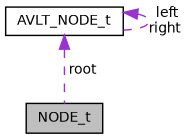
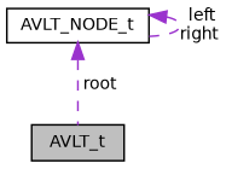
  digraph {
    node [color=black fontname=Helvetica fontsize=10 shape=record]
    edge [color=darkorchid3 dir=back fontname=Helvetica fontsize=10 labelfontname=Helvetica labelfontsize=10 style=dashed]
-   n1 [fillcolor=grey75 fontcolor=black height=0.2 label=NODE_t style=filled width=0.4]
+   n1 [fillcolor=grey75 fontcolor=black height=0.2 label=AVLT_t style=filled width=0.4]
    n2 [height=0.2 label=AVLT_NODE_t width=0.4]
    n2 -> n1 [label=" root"]
    n2 -> n2 [label=" left\nright"]
  }
